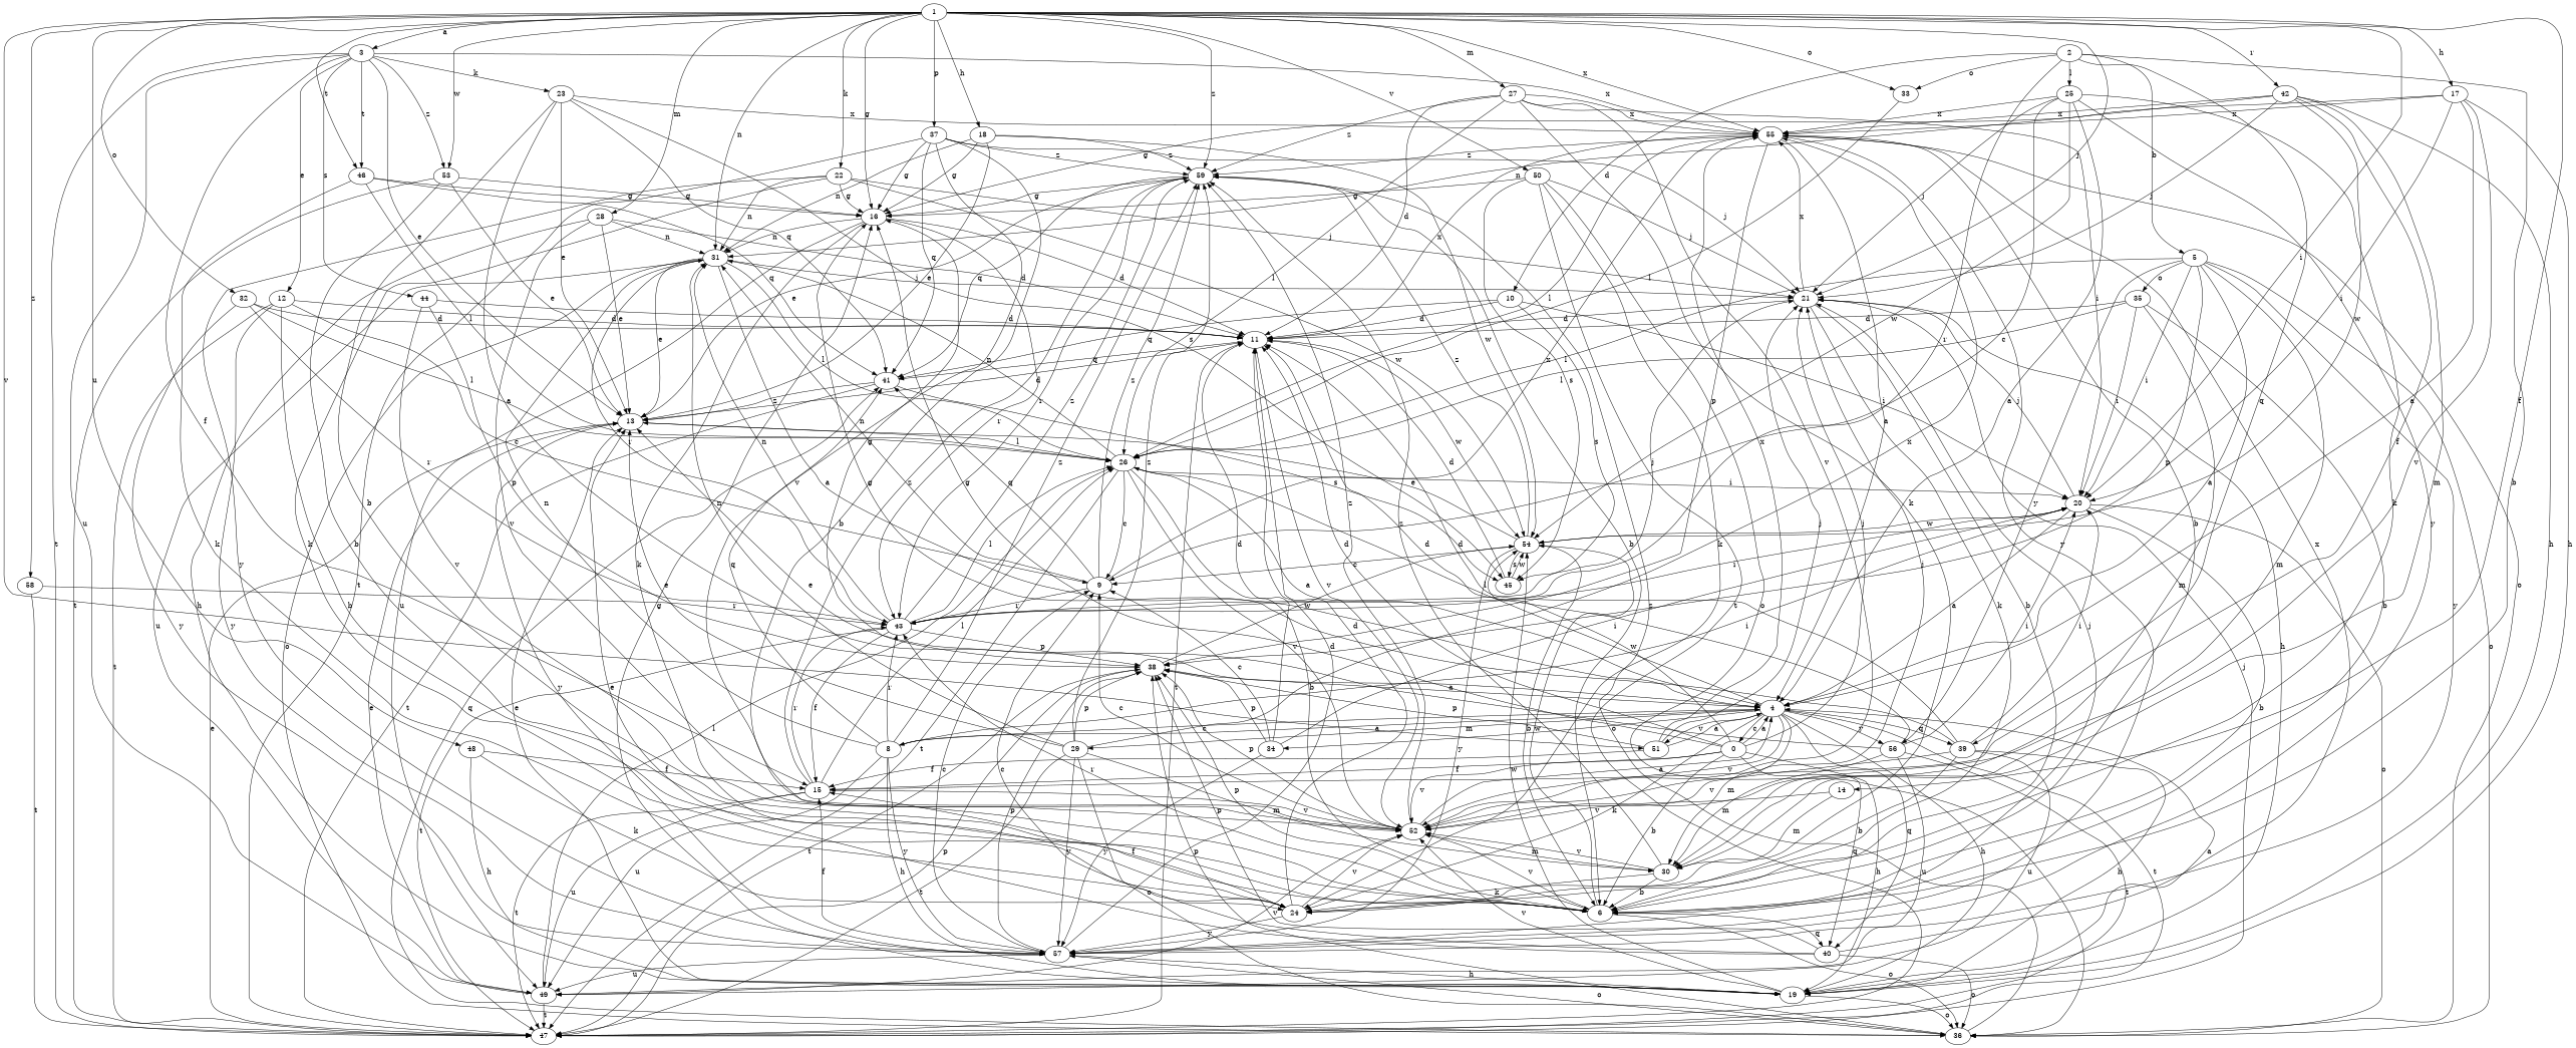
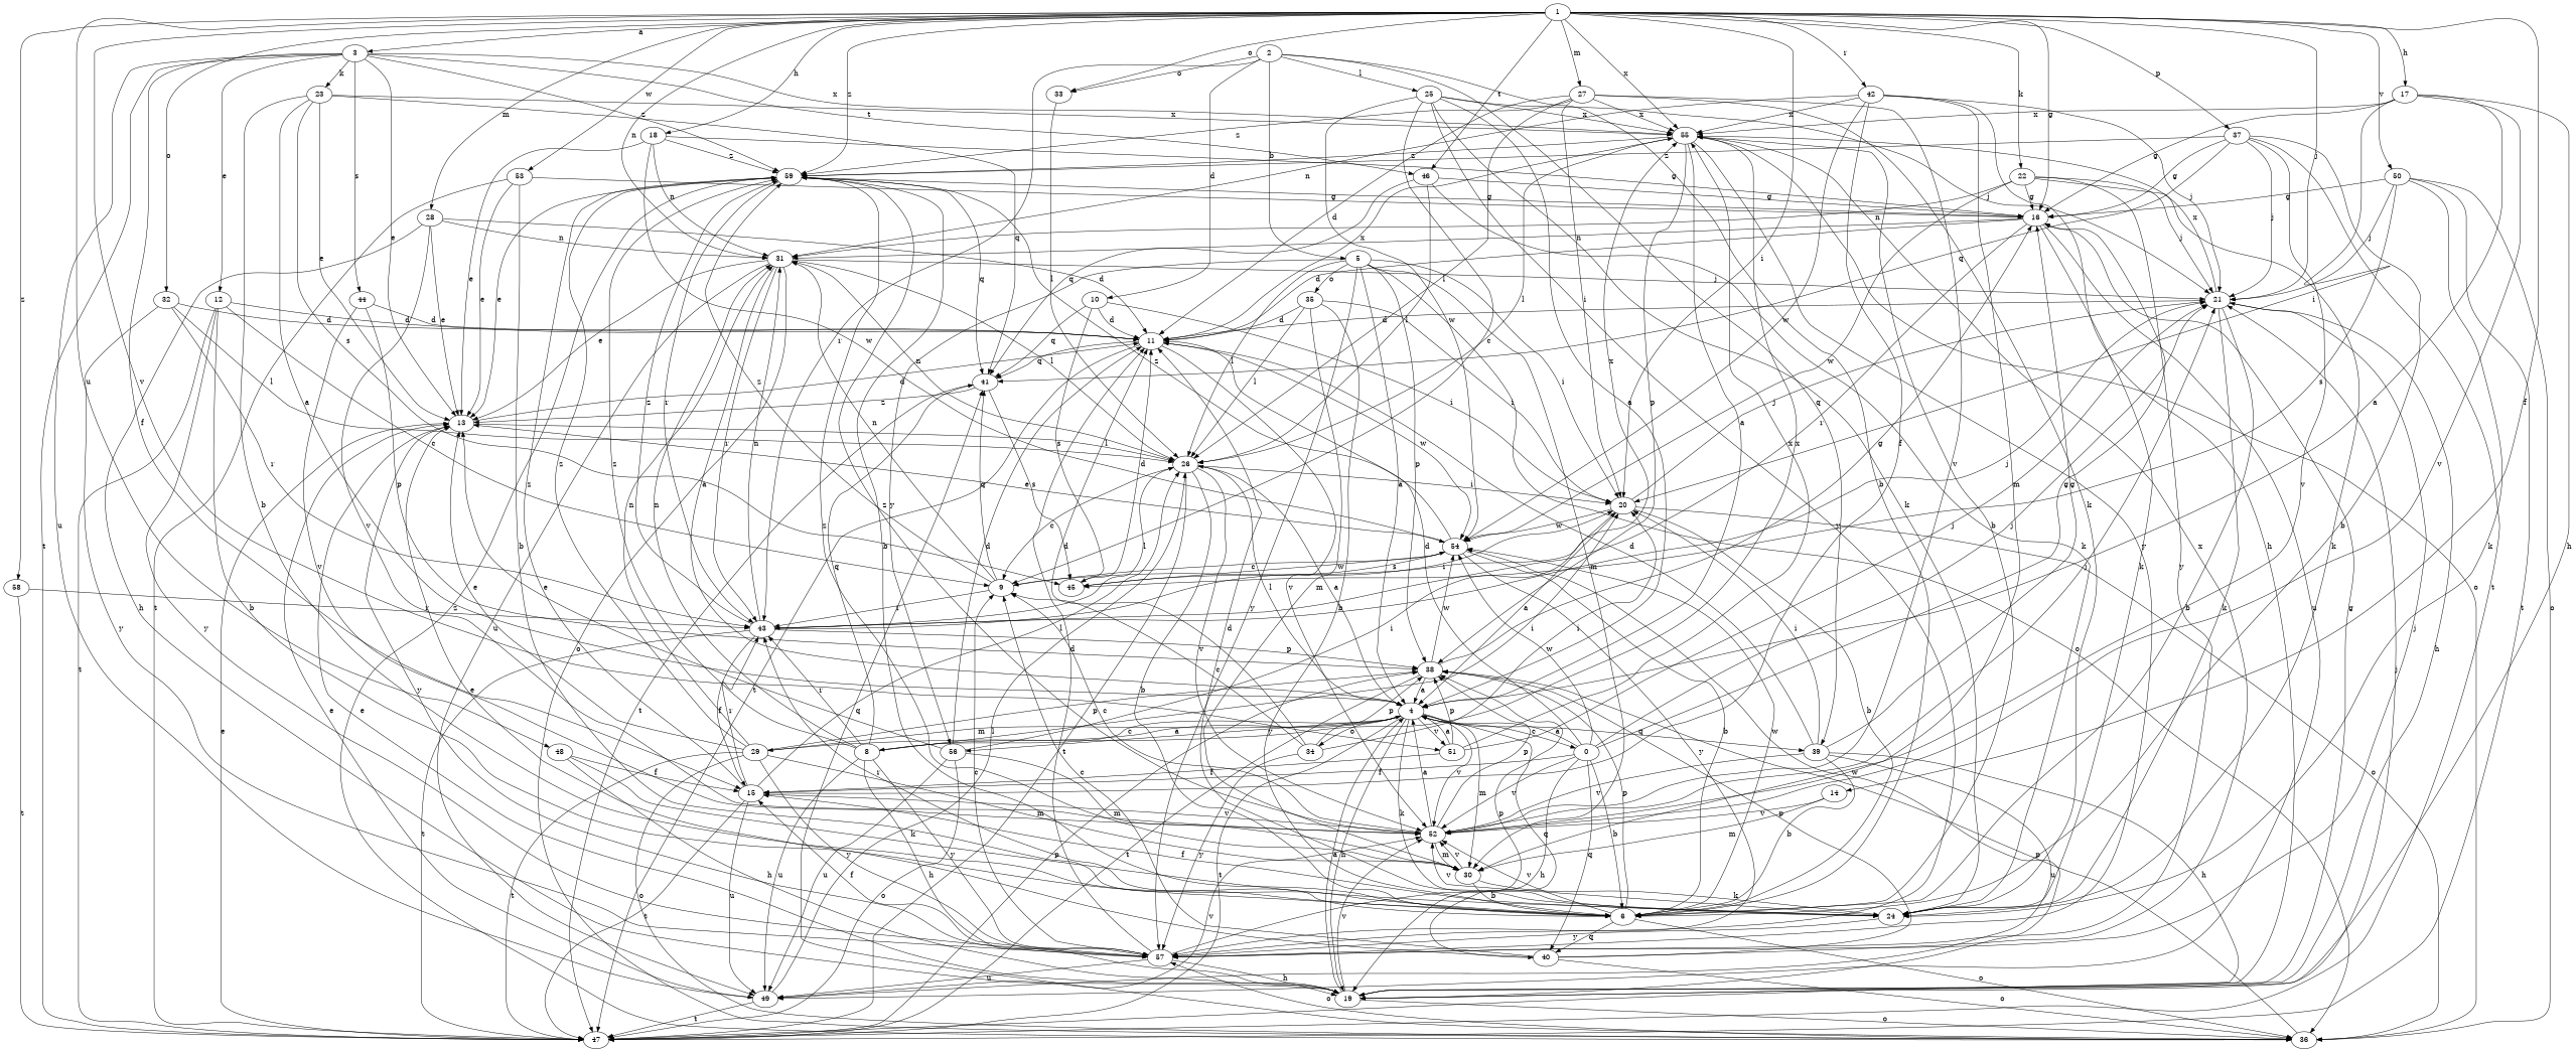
  strict digraph {
    1
    3
    17
    20
    31
    51
    55
    21
    37
    53
    59
    16
    27
    28
    32
    18
    14
    42
    48
    22
    46
    50
    33
    58
    23
    12
    13
    44
    47
    49
    15
    4
    19
    52
    36
    6
    54
    26
    43
    38
    57
    24
    11
    41
    30
    45
    9
    5
    35
    56
    n51 [label=0]
    8
    39
    34
    40
    29
    25
    2
    10
    1 -> 3 [label=a]
    1 -> 17 [label=h]
    1 -> 20 [label=i]
    1 -> 31 [label=n]
    1 -> 51 [label=v]
    1 -> 55 [label=x]
    1 -> 21 [label=j]
    1 -> 37 [label=p]
    1 -> 53 [label=w]
    1 -> 59 [label=z]
    1 -> 16 [label=g]
    1 -> 27 [label=m]
    1 -> 28 [label=m]
    1 -> 32 [label=o]
    1 -> 18 [label=h]
    1 -> 14 [label=f]
    1 -> 42 [label=r]
    1 -> 48 [label=u]
    1 -> 22 [label=k]
    1 -> 46 [label=t]
    1 -> 50 [label=v]
    1 -> 33 [label=o]
    1 -> 58 [label=z]
    3 -> 55 [label=x]
-   3 -> 53 [label=z]
+   3 -> 59 [label=z]
    3 -> 46 [label=t]
    3 -> 23 [label=k]
    3 -> 12 [label=e]
    3 -> 13 [label=e]
    3 -> 44 [label=s]
    3 -> 47 [label=t]
    3 -> 49 [label=u]
    3 -> 15 [label=f]
    17 -> 20 [label=i]
    17 -> 55 [label=x]
    17 -> 16 [label=g]
    17 -> 4 [label=a]
    17 -> 19 [label=h]
    17 -> 52 [label=v]
    20 -> 21 [label=j]
    20 -> 4 [label=a]
    20 -> 36 [label=o]
    20 -> 6 [label=b]
    20 -> 54 [label=w]
    31 -> 21 [label=j]
    31 -> 13 [label=e]
    31 -> 49 [label=u]
    31 -> 4 [label=a]
    31 -> 36 [label=o]
    31 -> 26 [label=l]
    31 -> 43 [label=r]
    51 -> 55 [label=x]
    51 -> 21 [label=j]
    51 -> 15 [label=f]
    51 -> 4 [label=a]
    51 -> 38 [label=p]
    55 -> 59 [label=z]
    55 -> 4 [label=a]
    55 -> 36 [label=o]
    55 -> 6 [label=b]
    55 -> 26 [label=l]
    55 -> 38 [label=p]
    55 -> 57 [label=y]
    21 -> 55 [label=x]
    21 -> 19 [label=h]
    21 -> 6 [label=b]
    21 -> 24 [label=k]
    21 -> 11 [label=d]
    37 -> 21 [label=j]
    37 -> 59 [label=z]
    37 -> 16 [label=g]
    37 -> 47 [label=t]
    37 -> 52 [label=v]
    37 -> 6 [label=b]
    37 -> 41 [label=q]
    53 -> 16 [label=g]
    53 -> 13 [label=e]
    53 -> 47 [label=t]
    53 -> 6 [label=b]
    59 -> 16 [label=g]
    59 -> 13 [label=e]
    59 -> 6 [label=b]
    59 -> 43 [label=r]
    59 -> 41 [label=q]
    16 -> 31 [label=n]
    16 -> 49 [label=u]
    16 -> 43 [label=r]
    16 -> 24 [label=k]
    16 -> 11 [label=d]
    27 -> 20 [label=i]
    27 -> 55 [label=x]
    27 -> 59 [label=z]
    27 -> 52 [label=v]
    27 -> 26 [label=l]
    27 -> 24 [label=k]
    27 -> 11 [label=d]
    28 -> 31 [label=n]
    28 -> 13 [label=e]
    28 -> 19 [label=h]
    28 -> 52 [label=v]
    28 -> 11 [label=d]
    32 -> 26 [label=l]
    32 -> 43 [label=r]
    32 -> 57 [label=y]
    32 -> 11 [label=d]
    18 -> 31 [label=n]
    18 -> 59 [label=z]
    18 -> 16 [label=g]
    18 -> 13 [label=e]
    18 -> 54 [label=w]
    14 -> 52 [label=v]
    14 -> 30 [label=m]
    42 -> 31 [label=n]
    42 -> 55 [label=x]
    42 -> 21 [label=j]
    42 -> 15 [label=f]
    42 -> 19 [label=h]
    42 -> 54 [label=w]
    42 -> 30 [label=m]
    48 -> 15 [label=f]
    48 -> 19 [label=h]
    48 -> 24 [label=k]
    22 -> 31 [label=n]
    22 -> 21 [label=j]
    22 -> 16 [label=g]
    22 -> 54 [label=w]
    22 -> 57 [label=y]
    22 -> 24 [label=k]
    46 -> 16 [label=g]
    46 -> 26 [label=l]
    46 -> 24 [label=k]
    46 -> 41 [label=q]
    50 -> 21 [label=j]
    50 -> 16 [label=g]
    50 -> 47 [label=t]
    50 -> 36 [label=o]
    50 -> 24 [label=k]
    50 -> 45 [label=s]
    33 -> 26 [label=l]
    58 -> 47 [label=t]
    58 -> 43 [label=r]
    23 -> 55 [label=x]
    23 -> 13 [label=e]
    23 -> 4 [label=a]
    23 -> 6 [label=b]
    23 -> 41 [label=q]
    23 -> 45 [label=s]
    12 -> 47 [label=t]
    12 -> 6 [label=b]
    12 -> 57 [label=y]
    12 -> 11 [label=d]
    12 -> 9 [label=c]
    13 -> 26 [label=l]
    13 -> 57 [label=y]
    13 -> 11 [label=d]
    44 -> 52 [label=v]
    44 -> 38 [label=p]
    44 -> 11 [label=d]
    47 -> 21 [label=j]
    47 -> 13 [label=e]
    47 -> 38 [label=p]
    49 -> 13 [label=e]
    49 -> 47 [label=t]
    49 -> 52 [label=v]
    49 -> 26 [label=l]
    15 -> 59 [label=z]
    15 -> 47 [label=t]
    15 -> 49 [label=u]
    15 -> 52 [label=v]
    15 -> 26 [label=l]
    15 -> 43 [label=r]
    4 -> 51 [label=v]
    4 -> 47 [label=t]
    4 -> 19 [label=h]
    4 -> 52 [label=v]
    4 -> 26 [label=l]
    4 -> 24 [label=k]
    4 -> 30 [label=m]
    4 -> 56 [label=y]
    4 -> n51 [label=c]
    4 -> 8 [label=c]
    4 -> 39 [label=q]
    4 -> 34 [label=o]
    4 -> 40 [label=q]
    4 -> 29 [label=m]
    19 -> 16 [label=g]
    19 -> 13 [label=e]
    19 -> 4 [label=a]
    19 -> 52 [label=v]
    19 -> 36 [label=o]
    19 -> 54 [label=w]
    52 -> 21 [label=j]
    52 -> 59 [label=z]
    52 -> 4 [label=a]
    52 -> 38 [label=p]
    52 -> 30 [label=m]
    52 -> 9 [label=c]
    36 -> 59 [label=z]
    36 -> 38 [label=p]
    36 -> 57 [label=o]
    36 -> 41 [label=q]
    6 -> 52 [label=v]
    6 -> 36 [label=o]
    6 -> 54 [label=w]
    6 -> 43 [label=r]
    6 -> 38 [label=p]
    6 -> 40 [label=q]
    54 -> 59 [label=z]
    54 -> 13 [label=e]
    54 -> 6 [label=b]
    54 -> 57 [label=y]
    54 -> 45 [label=s]
    54 -> 9 [label=c]
    26 -> 20 [label=i]
    26 -> 31 [label=n]
    26 -> 47 [label=t]
    26 -> 4 [label=a]
    26 -> 52 [label=v]
    26 -> 6 [label=b]
    26 -> 9 [label=c]
    43 -> 20 [label=i]
    43 -> 31 [label=n]
    43 -> 21 [label=j]
    43 -> 59 [label=z]
    43 -> 47 [label=t]
    43 -> 15 [label=f]
    43 -> 26 [label=l]
    43 -> 38 [label=p]
    38 -> 16 [label=g]
    38 -> 47 [label=t]
    38 -> 4 [label=a]
    38 -> 54 [label=w]
    57 -> 21 [label=j]
    57 -> 49 [label=u]
    57 -> 15 [label=f]
    57 -> 19 [label=h]
    57 -> 38 [label=p]
    57 -> 11 [label=d]
    57 -> 9 [label=c]
    24 -> 15 [label=f]
    24 -> 52 [label=v]
    24 -> 57 [label=y]
    24 -> 11 [label=d]
    11 -> 55 [label=x]
    11 -> 47 [label=t]
    11 -> 52 [label=v]
    11 -> 54 [label=w]
    11 -> 41 [label=q]
    41 -> 13 [label=z]
    41 -> 47 [label=t]
    41 -> 45 [label=s]
    30 -> 59 [label=z]
    30 -> 52 [label=v]
    30 -> 6 [label=b]
    30 -> 24 [label=k]
    45 -> 54 [label=w]
    45 -> 11 [label=d]
    9 -> 31 [label=n]
    9 -> 55 [label=x]
    9 -> 59 [label=z]
    9 -> 43 [label=r]
    9 -> 41 [label=q]
    5 -> 20 [label=i]
    5 -> 4 [label=a]
    5 -> 36 [label=o]
    5 -> 26 [label=l]
    5 -> 38 [label=p]
    5 -> 57 [label=y]
    5 -> 30 [label=m]
    5 -> 35 [label=o]
    5 -> 56 [label=y]
    35 -> 20 [label=i]
    35 -> 6 [label=b]
    35 -> 26 [label=l]
    35 -> 11 [label=d]
    35 -> 30 [label=m]
    56 -> 20 [label=i]
    56 -> 13 [label=e]
-   56 -> 47 [label=t]
+   56 -> 47 [label=o]
    56 -> 49 [label=u]
    56 -> 11 [label=d]
    56 -> 30 [label=m]
    n51 -> 21 [label=j]
    n51 -> 16 [label=g]
    n51 -> 15 [label=f]
    n51 -> 4 [label=a]
    n51 -> 19 [label=h]
    n51 -> 52 [label=v]
    n51 -> 6 [label=b]
    n51 -> 54 [label=w]
    n51 -> 11 [label=d]
    n51 -> 40 [label=q]
    8 -> 20 [label=i]
    8 -> 31 [label=n]
    8 -> 59 [label=z]
    8 -> 49 [label=u]
    8 -> 4 [label=a]
    8 -> 19 [label=h]
    8 -> 43 [label=r]
    8 -> 57 [label=y]
    8 -> 41 [label=q]
    39 -> 20 [label=i]
    39 -> 16 [label=g]
    39 -> 49 [label=u]
    39 -> 19 [label=h]
    39 -> 52 [label=v]
    39 -> 6 [label=b]
    39 -> 11 [label=d]
    34 -> 20 [label=i]
    34 -> 38 [label=p]
    34 -> 57 [label=y]
    34 -> 11 [label=d]
    34 -> 9 [label=c]
    40 -> 55 [label=x]
    40 -> 13 [label=e]
    40 -> 36 [label=o]
    40 -> 38 [label=p]
    40 -> 9 [label=c]
    29 -> 31 [label=n]
    29 -> 55 [label=x]
    29 -> 59 [label=z]
    29 -> 13 [label=e]
    29 -> 47 [label=t]
    29 -> 36 [label=o]
    29 -> 38 [label=p]
    29 -> 57 [label=y]
    29 -> 30 [label=m]
    25 -> 55 [label=x]
    25 -> 21 [label=j]
    25 -> 4 [label=a]
    25 -> 54 [label=w]
    25 -> 57 [label=y]
    25 -> 24 [label=k]
    25 -> 9 [label=c]
    2 -> 33 [label=o]
    2 -> 6 [label=b]
    2 -> 43 [label=r]
    2 -> 5 [label=b]
    2 -> 39 [label=q]
    2 -> 25 [label=l]
    2 -> 10 [label=d]
    10 -> 20 [label=i]
    10 -> 11 [label=d]
    10 -> 41 [label=q]
    10 -> 45 [label=s]
  }
